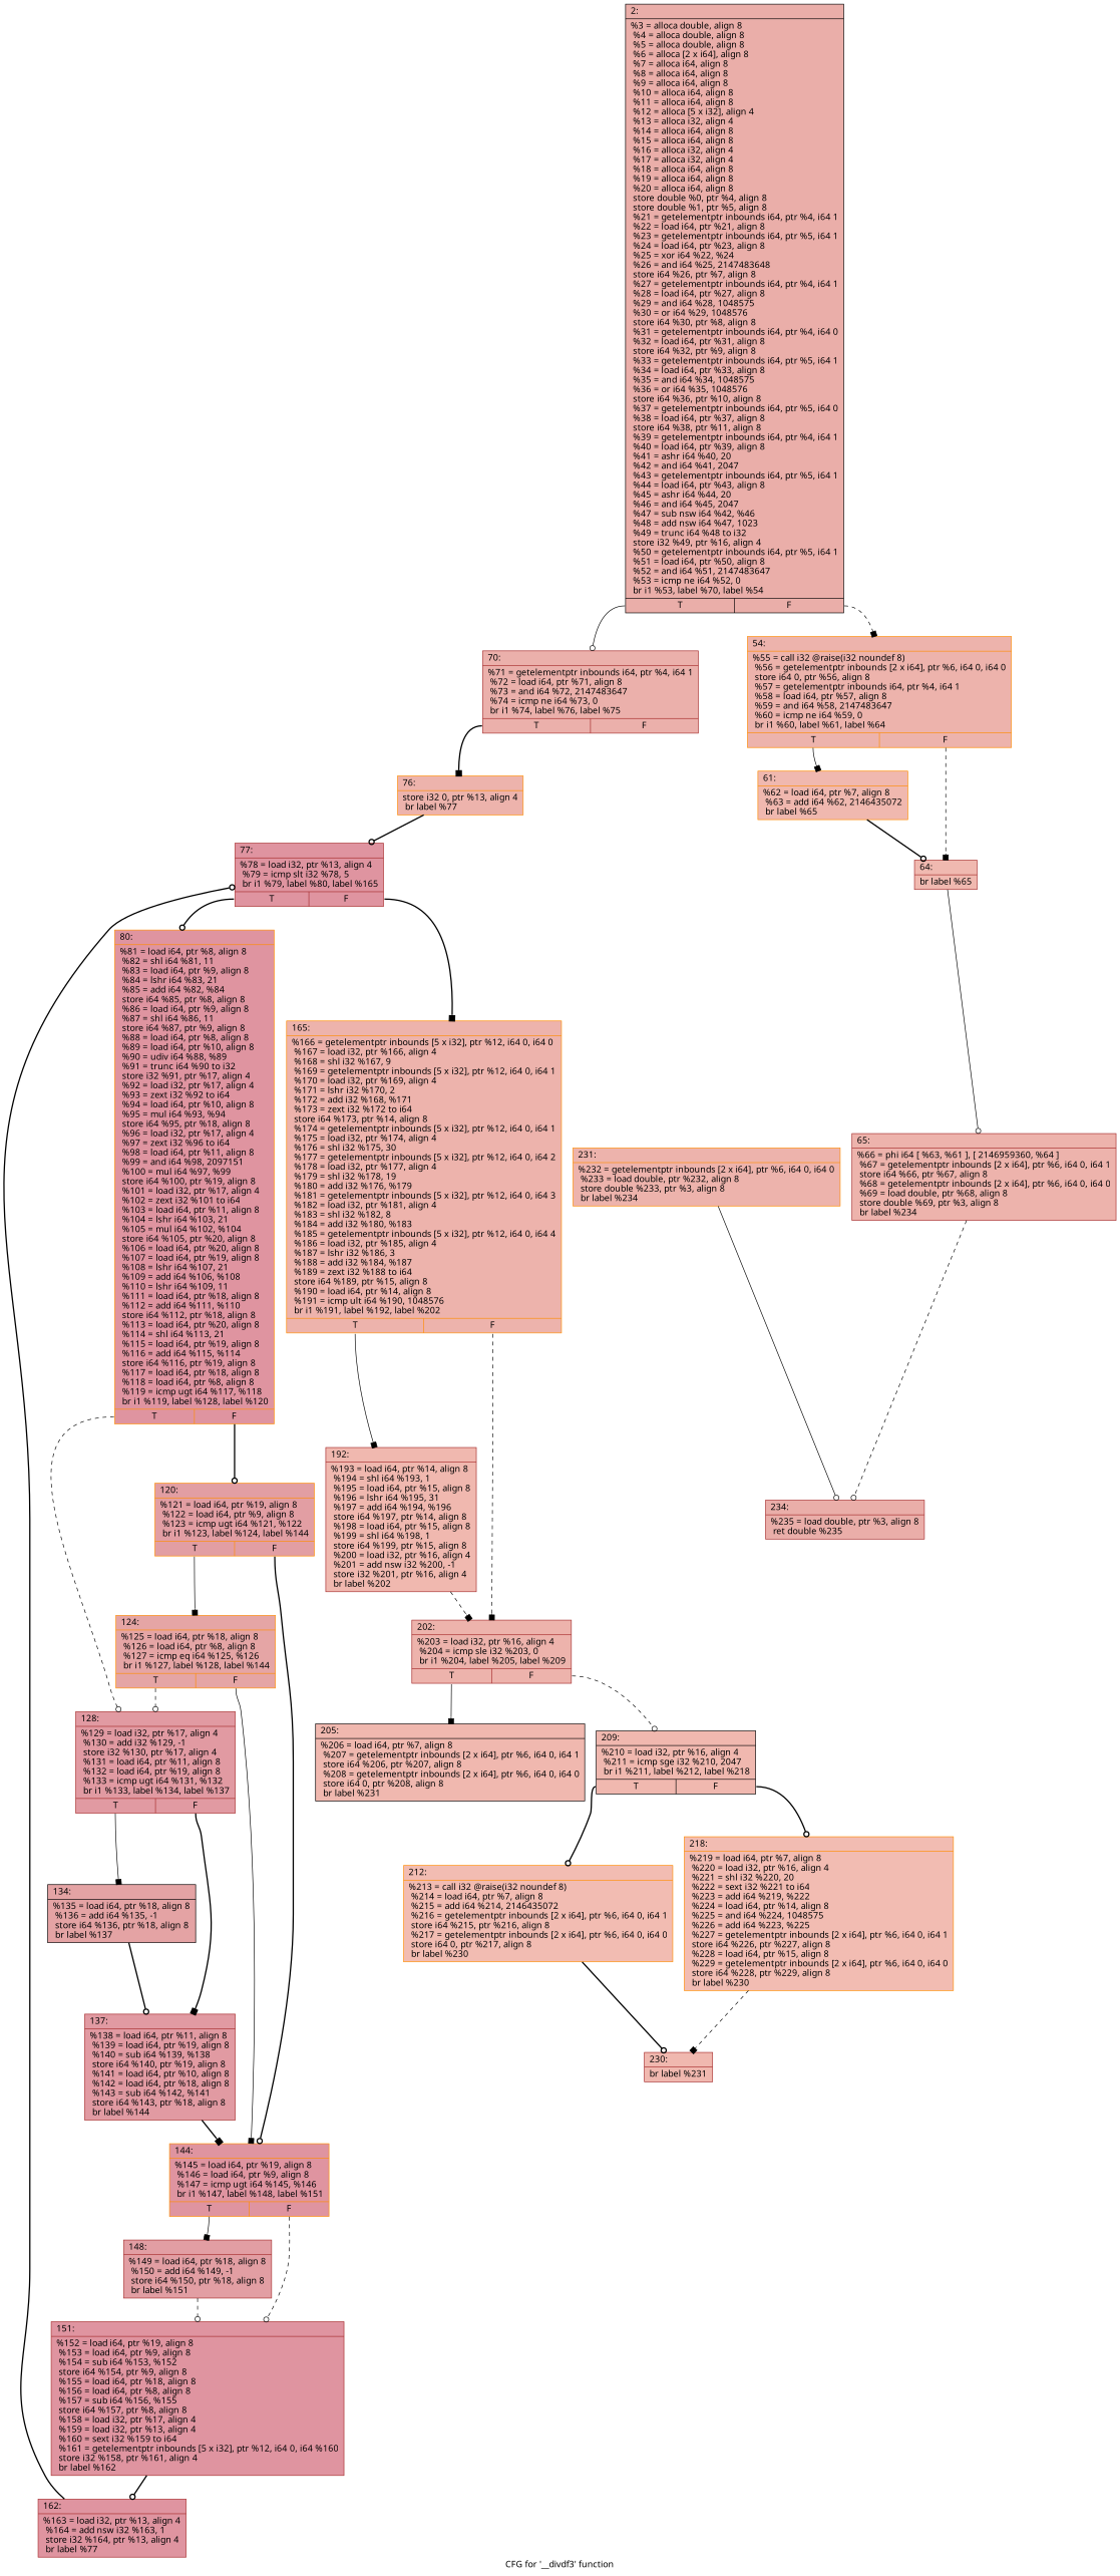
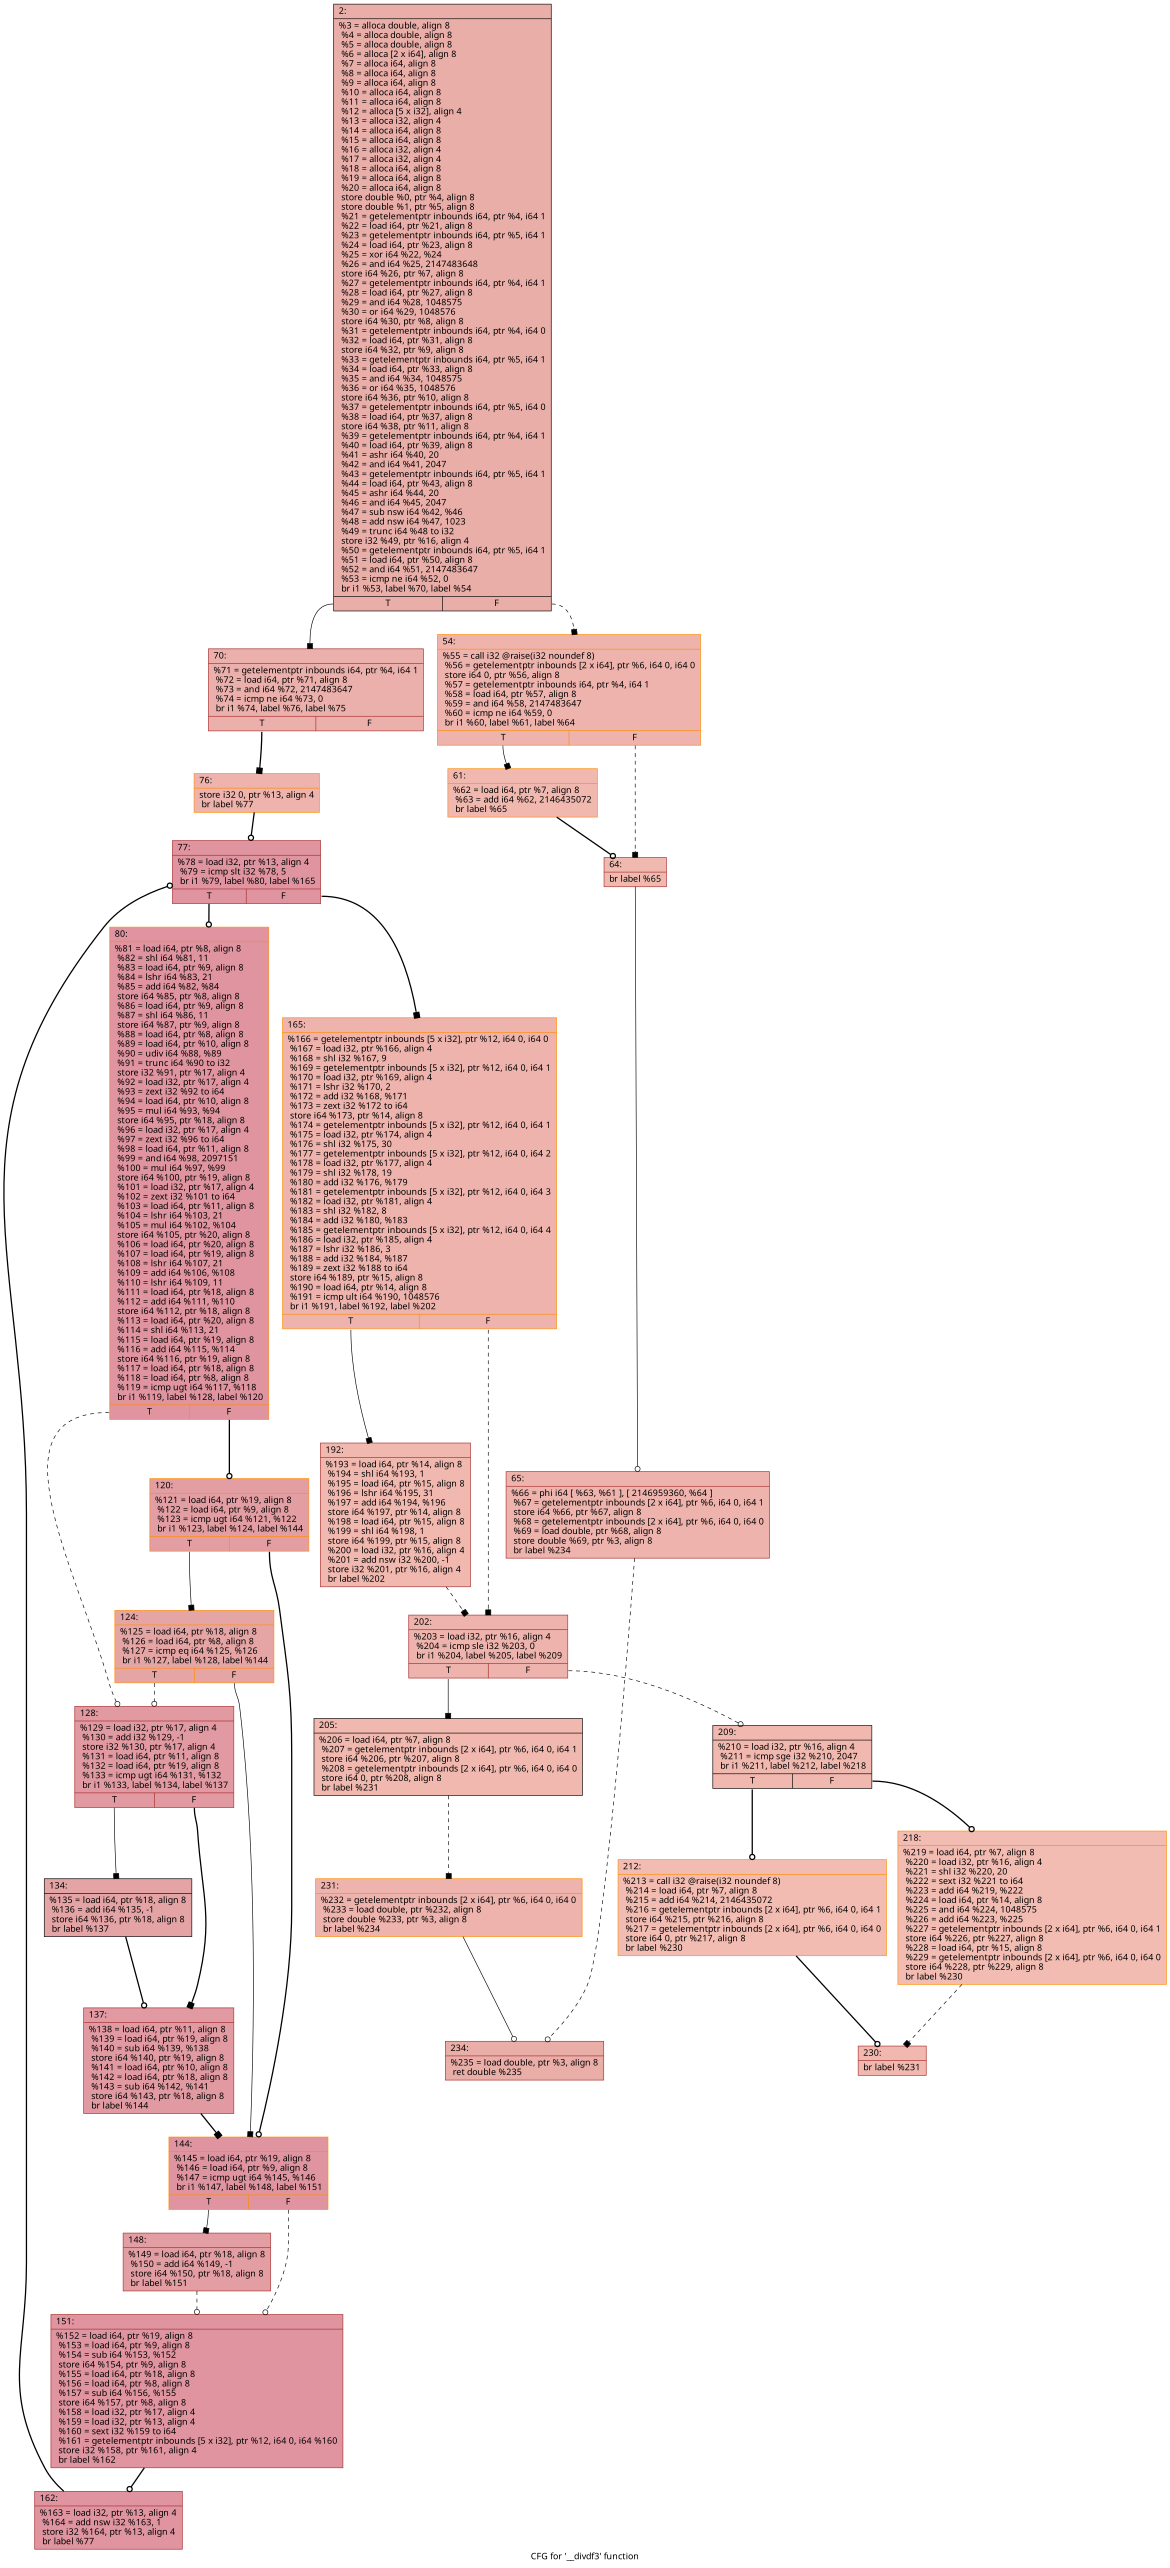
  digraph {
    fontname="Noto Sans"
    label="CFG for '__divdf3' function"
    node [color=brown fillcolor="#d6524470" fontname="Noto Sans" shape=record style=filled]
    edge [arrowhead=odot fontname="Noto Sans" style=bold]
    n1 [color=black fillcolor="#d0473d70" label="{2:\l|  %3 = alloca double, align 8\l  %4 = alloca double, align 8\l  %5 = alloca double, align 8\l  %6 = alloca [2 x i64], align 8\l  %7 = alloca i64, align 8\l  %8 = alloca i64, align 8\l  %9 = alloca i64, align 8\l  %10 = alloca i64, align 8\l  %11 = alloca i64, align 8\l  %12 = alloca [5 x i32], align 4\l  %13 = alloca i32, align 4\l  %14 = alloca i64, align 8\l  %15 = alloca i64, align 8\l  %16 = alloca i32, align 4\l  %17 = alloca i32, align 4\l  %18 = alloca i64, align 8\l  %19 = alloca i64, align 8\l  %20 = alloca i64, align 8\l  store double %0, ptr %4, align 8\l  store double %1, ptr %5, align 8\l  %21 = getelementptr inbounds i64, ptr %4, i64 1\l  %22 = load i64, ptr %21, align 8\l  %23 = getelementptr inbounds i64, ptr %5, i64 1\l  %24 = load i64, ptr %23, align 8\l  %25 = xor i64 %22, %24\l  %26 = and i64 %25, 2147483648\l  store i64 %26, ptr %7, align 8\l  %27 = getelementptr inbounds i64, ptr %4, i64 1\l  %28 = load i64, ptr %27, align 8\l  %29 = and i64 %28, 1048575\l  %30 = or i64 %29, 1048576\l  store i64 %30, ptr %8, align 8\l  %31 = getelementptr inbounds i64, ptr %4, i64 0\l  %32 = load i64, ptr %31, align 8\l  store i64 %32, ptr %9, align 8\l  %33 = getelementptr inbounds i64, ptr %5, i64 1\l  %34 = load i64, ptr %33, align 8\l  %35 = and i64 %34, 1048575\l  %36 = or i64 %35, 1048576\l  store i64 %36, ptr %10, align 8\l  %37 = getelementptr inbounds i64, ptr %5, i64 0\l  %38 = load i64, ptr %37, align 8\l  store i64 %38, ptr %11, align 8\l  %39 = getelementptr inbounds i64, ptr %4, i64 1\l  %40 = load i64, ptr %39, align 8\l  %41 = ashr i64 %40, 20\l  %42 = and i64 %41, 2047\l  %43 = getelementptr inbounds i64, ptr %5, i64 1\l  %44 = load i64, ptr %43, align 8\l  %45 = ashr i64 %44, 20\l  %46 = and i64 %45, 2047\l  %47 = sub nsw i64 %42, %46\l  %48 = add nsw i64 %47, 1023\l  %49 = trunc i64 %48 to i32\l  store i32 %49, ptr %16, align 4\l  %50 = getelementptr inbounds i64, ptr %5, i64 1\l  %51 = load i64, ptr %50, align 8\l  %52 = and i64 %51, 2147483647\l  %53 = icmp ne i64 %52, 0\l  br i1 %53, label %70, label %54\l|{<s0>T|<s1>F}}"]
    n2 [fillcolor="#d24b4070" label="{70:\l|  %71 = getelementptr inbounds i64, ptr %4, i64 1\l  %72 = load i64, ptr %71, align 8\l  %73 = and i64 %72, 2147483647\l  %74 = icmp ne i64 %73, 0\l  br i1 %74, label %76, label %75\l|{<s0>T|<s1>F}}"]
    n3 [color=darkorange label="{54:\l|  %55 = call i32 @raise(i32 noundef 8)\l  %56 = getelementptr inbounds [2 x i64], ptr %6, i64 0, i64 0\l  store i64 0, ptr %56, align 8\l  %57 = getelementptr inbounds i64, ptr %4, i64 1\l  %58 = load i64, ptr %57, align 8\l  %59 = and i64 %58, 2147483647\l  %60 = icmp ne i64 %59, 0\l  br i1 %60, label %61, label %64\l|{<s0>T|<s1>F}}"]
    n4 [color=darkorange label="{76:\l|  store i32 0, ptr %13, align 4\l  br label %77\l}"]
    n5 [color=darkorange fillcolor="#dc5d4a70" label="{61:\l|  %62 = load i64, ptr %7, align 8\l  %63 = add i64 %62, 2146435072\l  br label %65\l}"]
    n6 [fillcolor="#de614d70" label="{64:\l|  br label %65\l}"]
    n7 [fillcolor="#b70d2870" label="{77:\l|  %78 = load i32, ptr %13, align 4\l  %79 = icmp slt i32 %78, 5\l  br i1 %79, label %80, label %165\l|{<s0>T|<s1>F}}"]
    n8 [label="{65:\l|  %66 = phi i64 [ %63, %61 ], [ 2146959360, %64 ]\l  %67 = getelementptr inbounds [2 x i64], ptr %6, i64 0, i64 1\l  store i64 %66, ptr %67, align 8\l  %68 = getelementptr inbounds [2 x i64], ptr %6, i64 0, i64 0\l  %69 = load double, ptr %68, align 8\l  store double %69, ptr %3, align 8\l  br label %234\l}"]
    n9 [fillcolor="#d0473d70" label="{234:\l|  %235 = load double, ptr %3, align 8\l  ret double %235\l}"]
    n10 [color=darkorange fillcolor="#b70d2870" label="{80:\l|  %81 = load i64, ptr %8, align 8\l  %82 = shl i64 %81, 11\l  %83 = load i64, ptr %9, align 8\l  %84 = lshr i64 %83, 21\l  %85 = add i64 %82, %84\l  store i64 %85, ptr %8, align 8\l  %86 = load i64, ptr %9, align 8\l  %87 = shl i64 %86, 11\l  store i64 %87, ptr %9, align 8\l  %88 = load i64, ptr %8, align 8\l  %89 = load i64, ptr %10, align 8\l  %90 = udiv i64 %88, %89\l  %91 = trunc i64 %90 to i32\l  store i32 %91, ptr %17, align 4\l  %92 = load i32, ptr %17, align 4\l  %93 = zext i32 %92 to i64\l  %94 = load i64, ptr %10, align 8\l  %95 = mul i64 %93, %94\l  store i64 %95, ptr %18, align 8\l  %96 = load i32, ptr %17, align 4\l  %97 = zext i32 %96 to i64\l  %98 = load i64, ptr %11, align 8\l  %99 = and i64 %98, 2097151\l  %100 = mul i64 %97, %99\l  store i64 %100, ptr %19, align 8\l  %101 = load i32, ptr %17, align 4\l  %102 = zext i32 %101 to i64\l  %103 = load i64, ptr %11, align 8\l  %104 = lshr i64 %103, 21\l  %105 = mul i64 %102, %104\l  store i64 %105, ptr %20, align 8\l  %106 = load i64, ptr %20, align 8\l  %107 = load i64, ptr %19, align 8\l  %108 = lshr i64 %107, 21\l  %109 = add i64 %106, %108\l  %110 = lshr i64 %109, 11\l  %111 = load i64, ptr %18, align 8\l  %112 = add i64 %111, %110\l  store i64 %112, ptr %18, align 8\l  %113 = load i64, ptr %20, align 8\l  %114 = shl i64 %113, 21\l  %115 = load i64, ptr %19, align 8\l  %116 = add i64 %115, %114\l  store i64 %116, ptr %19, align 8\l  %117 = load i64, ptr %18, align 8\l  %118 = load i64, ptr %8, align 8\l  %119 = icmp ugt i64 %117, %118\l  br i1 %119, label %128, label %120\l|{<s0>T|<s1>F}}"]
    n11 [color=darkorange label="{165:\l|  %166 = getelementptr inbounds [5 x i32], ptr %12, i64 0, i64 0\l  %167 = load i32, ptr %166, align 4\l  %168 = shl i32 %167, 9\l  %169 = getelementptr inbounds [5 x i32], ptr %12, i64 0, i64 1\l  %170 = load i32, ptr %169, align 4\l  %171 = lshr i32 %170, 2\l  %172 = add i32 %168, %171\l  %173 = zext i32 %172 to i64\l  store i64 %173, ptr %14, align 8\l  %174 = getelementptr inbounds [5 x i32], ptr %12, i64 0, i64 1\l  %175 = load i32, ptr %174, align 4\l  %176 = shl i32 %175, 30\l  %177 = getelementptr inbounds [5 x i32], ptr %12, i64 0, i64 2\l  %178 = load i32, ptr %177, align 4\l  %179 = shl i32 %178, 19\l  %180 = add i32 %176, %179\l  %181 = getelementptr inbounds [5 x i32], ptr %12, i64 0, i64 3\l  %182 = load i32, ptr %181, align 4\l  %183 = shl i32 %182, 8\l  %184 = add i32 %180, %183\l  %185 = getelementptr inbounds [5 x i32], ptr %12, i64 0, i64 4\l  %186 = load i32, ptr %185, align 4\l  %187 = lshr i32 %186, 3\l  %188 = add i32 %184, %187\l  %189 = zext i32 %188 to i64\l  store i64 %189, ptr %15, align 8\l  %190 = load i64, ptr %14, align 8\l  %191 = icmp ult i64 %190, 1048576\l  br i1 %191, label %192, label %202\l|{<s0>T|<s1>F}}"]
    n12 [fillcolor="#bb1b2c70" label="{128:\l|  %129 = load i32, ptr %17, align 4\l  %130 = add i32 %129, -1\l  store i32 %130, ptr %17, align 4\l  %131 = load i64, ptr %11, align 8\l  %132 = load i64, ptr %19, align 8\l  %133 = icmp ugt i64 %131, %132\l  br i1 %133, label %134, label %137\l|{<s0>T|<s1>F}}"]
    n13 [color=darkorange fillcolor="#be242e70" label="{120:\l|  %121 = load i64, ptr %19, align 8\l  %122 = load i64, ptr %9, align 8\l  %123 = icmp ugt i64 %121, %122\l  br i1 %123, label %124, label %144\l|{<s0>T|<s1>F}}"]
    n14 [fillcolor="#dc5d4a70" label="{192:\l|  %193 = load i64, ptr %14, align 8\l  %194 = shl i64 %193, 1\l  %195 = load i64, ptr %15, align 8\l  %196 = lshr i64 %195, 31\l  %197 = add i64 %194, %196\l  store i64 %197, ptr %14, align 8\l  %198 = load i64, ptr %15, align 8\l  %199 = shl i64 %198, 1\l  store i64 %199, ptr %15, align 8\l  %200 = load i32, ptr %16, align 4\l  %201 = add nsw i32 %200, -1\l  store i32 %201, ptr %16, align 4\l  br label %202\l}"]
    n15 [label="{202:\l|  %203 = load i32, ptr %16, align 4\l  %204 = icmp sle i32 %203, 0\l  br i1 %204, label %205, label %209\l|{<s0>T|<s1>F}}"]
    n16 [color=black fillcolor="#c32e3170" label="{134:\l|  %135 = load i64, ptr %18, align 8\l  %136 = add i64 %135, -1\l  store i64 %136, ptr %18, align 8\l  br label %137\l}"]
    n17 [fillcolor="#bb1b2c70" label="{137:\l|  %138 = load i64, ptr %11, align 8\l  %139 = load i64, ptr %19, align 8\l  %140 = sub i64 %139, %138\l  store i64 %140, ptr %19, align 8\l  %141 = load i64, ptr %10, align 8\l  %142 = load i64, ptr %18, align 8\l  %143 = sub i64 %142, %141\l  store i64 %143, ptr %18, align 8\l  br label %144\l}"]
    n18 [color=darkorange fillcolor="#c5333470" label="{124:\l|  %125 = load i64, ptr %18, align 8\l  %126 = load i64, ptr %8, align 8\l  %127 = icmp eq i64 %125, %126\l  br i1 %127, label %128, label %144\l|{<s0>T|<s1>F}}"]
    n19 [color=darkorange fillcolor="#b70d2870" label="{144:\l|  %145 = load i64, ptr %19, align 8\l  %146 = load i64, ptr %9, align 8\l  %147 = icmp ugt i64 %145, %146\l  br i1 %147, label %148, label %151\l|{<s0>T|<s1>F}}"]
    n20 [color=black fillcolor="#dc5d4a70" label="{205:\l|  %206 = load i64, ptr %7, align 8\l  %207 = getelementptr inbounds [2 x i64], ptr %6, i64 0, i64 1\l  store i64 %206, ptr %207, align 8\l  %208 = getelementptr inbounds [2 x i64], ptr %6, i64 0, i64 0\l  store i64 0, ptr %208, align 8\l  br label %231\l}"]
    n21 [color=black fillcolor="#dc5d4a70" label="{209:\l|  %210 = load i32, ptr %16, align 4\l  %211 = icmp sge i32 %210, 2047\l  br i1 %211, label %212, label %218\l|{<s0>T|<s1>F}}"]
    n22 [fillcolor="#be242e70" label="{148:\l|  %149 = load i64, ptr %18, align 8\l  %150 = add i64 %149, -1\l  store i64 %150, ptr %18, align 8\l  br label %151\l}"]
    n23 [fillcolor="#b70d2870" label="{151:\l|  %152 = load i64, ptr %19, align 8\l  %153 = load i64, ptr %9, align 8\l  %154 = sub i64 %153, %152\l  store i64 %154, ptr %9, align 8\l  %155 = load i64, ptr %18, align 8\l  %156 = load i64, ptr %8, align 8\l  %157 = sub i64 %156, %155\l  store i64 %157, ptr %8, align 8\l  %158 = load i32, ptr %17, align 4\l  %159 = load i32, ptr %13, align 4\l  %160 = sext i32 %159 to i64\l  %161 = getelementptr inbounds [5 x i32], ptr %12, i64 0, i64 %160\l  store i32 %158, ptr %161, align 4\l  br label %162\l}"]
    n24 [fillcolor="#b70d2870" label="{162:\l|  %163 = load i32, ptr %13, align 4\l  %164 = add nsw i32 %163, 1\l  store i32 %164, ptr %13, align 4\l  br label %77\l}"]
    n25 [color=darkorange label="{231:\l|  %232 = getelementptr inbounds [2 x i64], ptr %6, i64 0, i64 0\l  %233 = load double, ptr %232, align 8\l  store double %233, ptr %3, align 8\l  br label %234\l}"]
    n26 [color=darkorange fillcolor="#e1675170" label="{212:\l|  %213 = call i32 @raise(i32 noundef 8)\l  %214 = load i64, ptr %7, align 8\l  %215 = add i64 %214, 2146435072\l  %216 = getelementptr inbounds [2 x i64], ptr %6, i64 0, i64 1\l  store i64 %215, ptr %216, align 8\l  %217 = getelementptr inbounds [2 x i64], ptr %6, i64 0, i64 0\l  store i64 0, ptr %217, align 8\l  br label %230\l}"]
    n27 [color=darkorange fillcolor="#e1675170" label="{218:\l|  %219 = load i64, ptr %7, align 8\l  %220 = load i32, ptr %16, align 4\l  %221 = shl i32 %220, 20\l  %222 = sext i32 %221 to i64\l  %223 = add i64 %219, %222\l  %224 = load i64, ptr %14, align 8\l  %225 = and i64 %224, 1048575\l  %226 = add i64 %223, %225\l  %227 = getelementptr inbounds [2 x i64], ptr %6, i64 0, i64 1\l  store i64 %226, ptr %227, align 8\l  %228 = load i64, ptr %15, align 8\l  %229 = getelementptr inbounds [2 x i64], ptr %6, i64 0, i64 0\l  store i64 %228, ptr %229, align 8\l  br label %230\l}"]
    n28 [fillcolor="#dc5d4a70" label="{230:\l|  br label %231\l}"]
-   n1 -> n2 [style=solid tailport=s0]
+   n1 -> n2 [arrowhead=box style=solid tailport=s0]
    n1 -> n3 [arrowhead=box style=dashed tailport=s1]
    n2 -> n4 [arrowhead=box tailport=s0]
    n3 -> n5 [arrowhead=box style=solid tailport=s0]
    n3 -> n6 [arrowhead=box style=dashed tailport=s1]
    n4 -> n7
    n5 -> n6
    n6 -> n8 [style=solid]
    n7 -> n10 [tailport=s0]
    n7 -> n11 [arrowhead=box tailport=s1]
    n8 -> n9 [style=dashed]
    n10 -> n12 [style=dashed tailport=s0]
    n10 -> n13 [tailport=s1]
    n11 -> n14 [arrowhead=box style=solid tailport=s0]
    n11 -> n15 [arrowhead=box style=dashed tailport=s1]
    n12 -> n16 [arrowhead=box style=solid tailport=s0]
    n12 -> n17 [arrowhead=box tailport=s1]
    n13 -> n18 [arrowhead=box style=solid tailport=s0]
    n13 -> n19 [tailport=s1]
    n14 -> n15 [arrowhead=box style=dashed]
    n15 -> n20 [arrowhead=box style=solid tailport=s0]
    n15 -> n21 [style=dashed tailport=s1]
    n16 -> n17
    n17 -> n19 [arrowhead=box]
    n18 -> n12 [style=dashed tailport=s0]
    n18 -> n19 [arrowhead=box style=solid tailport=s1]
    n19 -> n22 [arrowhead=box style=solid tailport=s0]
    n19 -> n23 [style=dashed tailport=s1]
+   n20 -> n25 [arrowhead=box style=dashed]
    n21 -> n26 [tailport=s0]
    n21 -> n27 [tailport=s1]
    n22 -> n23 [style=dashed]
    n23 -> n24
    n24 -> n7
    n25 -> n9 [style=solid]
    n26 -> n28
    n27 -> n28 [arrowhead=box style=dashed]
  }
